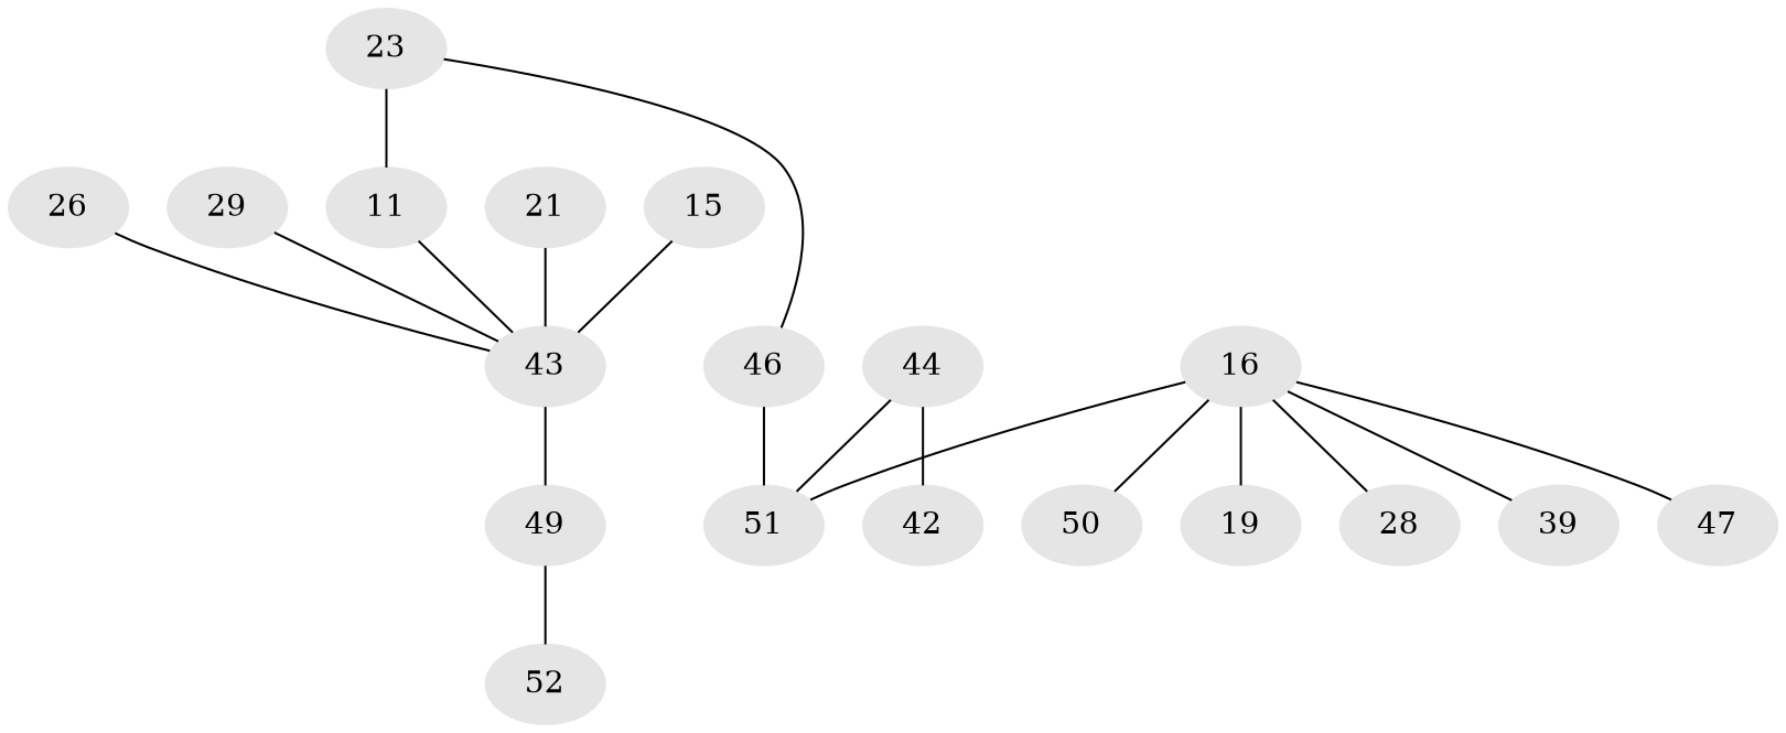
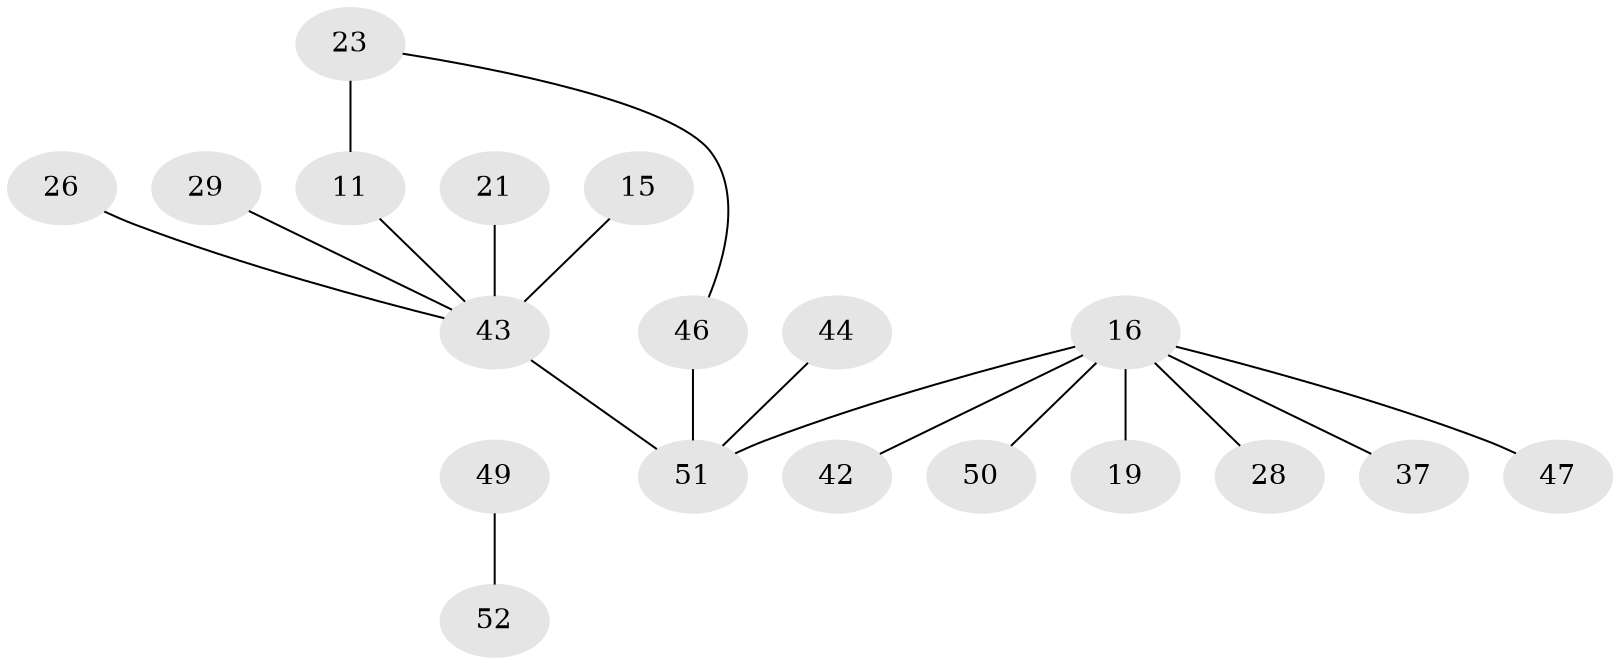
  graph {
    node [color=gray90 style=filled]
    43 [super="+3"]
    49 [super="+40"]
    11
    16 [super="+4+1"]
    19
    28
-   39 [super="+38"]
+   39 [super="+38" label=37]
    42 [super="+10+14"]
    47
    50
    51 [super="+35+33+37"]
    21 [super="+12"]
    23 [super="+20"]
    46 [super="+41"]
    n15 [label=15]
    26
    29 [super="+13"]
    52 [super="+36+45"]
    44
-   43 -- 49
+   43 -- 51
    49 -- 52 [weight=2]
    11 -- 43
    16 -- 19 [weight=2]
    16 -- 28
    16 -- 39 [weight=2]
-   44 -- 42
+   16 -- 42
    16 -- 47
    16 -- 50
    16 -- 51 [weight=2]
    21 -- 43 [weight=2]
    23 -- 11 [weight=2]
    23 -- 46
    46 -- 51 [weight=2]
    n15 -- 43
    26 -- 43
    29 -- 43
    44 -- 51
  }
